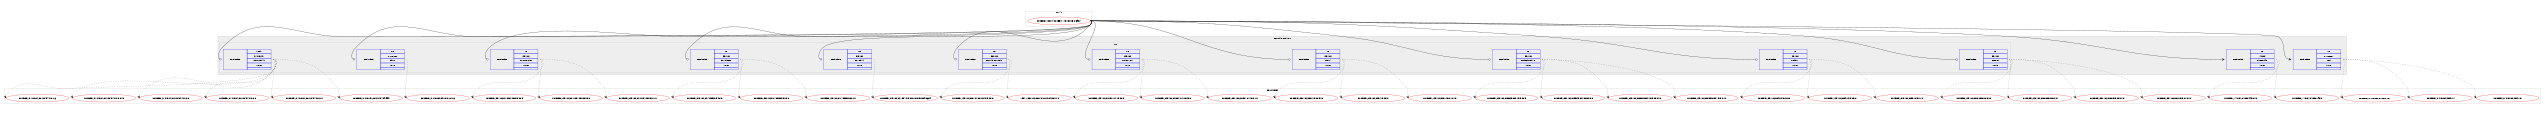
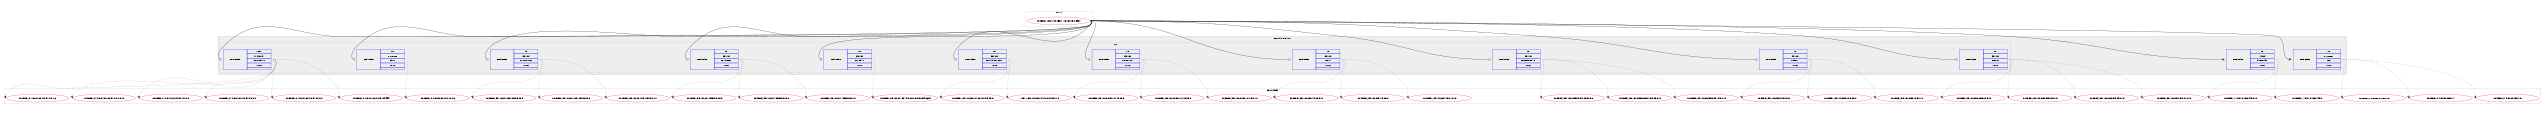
  digraph {
    compound=true
    concentrate=true
    fontname=Helvetica
    fontsize=10
    newrank=true
    rankdir=TB
    ranksep=1.5
    node [color=red fontname=Helvetica fontsize=10]
    edge [arrowhead=vee headport=w style=dotted tailport=e weight=100]
    n1 [label="portage://net-misc/teamviewer-15.1.3937" width=4]
    n2 [color=blue label=<<TABLE BORDER="0" CELLBORDER="1" CELLSPACING="0" CELLPADDING="4" WIDTH="220"><TR><TD ROWSPAN="6" CELLPADDING="30">pack_dep</TD></TR><TR><TD WIDTH="110">no</TD></TR><TR><TD>sys-apps</TD></TR><TR><TD>sed</TD></TR><TR><TD>none</TD></TR><TR><TD></TD></TR></TABLE>> shape=none]
    n3 [color=blue label=<<TABLE BORDER="0" CELLBORDER="1" CELLSPACING="0" CELLPADDING="4" WIDTH="220"><TR><TD ROWSPAN="6" CELLPADDING="30">pack_dep</TD></TR><TR><TD WIDTH="110">no</TD></TR><TR><TD>virtual</TD></TR><TR><TD>pkgconfig</TD></TR><TR><TD>none</TD></TR><TR><TD></TD></TR></TABLE>> shape=none]
    n4 [color=blue label=<<TABLE BORDER="0" CELLBORDER="1" CELLSPACING="0" CELLPADDING="4" WIDTH="220"><TR><TD ROWSPAN="6" CELLPADDING="30">pack_dep</TD></TR><TR><TD WIDTH="110">no</TD></TR><TR><TD>dev-qt</TD></TR><TR><TD>qtcore</TD></TR><TR><TD>none</TD></TR><TR><TD></TD></TR></TABLE>> shape=none]
    n5 [color=blue label=<<TABLE BORDER="0" CELLBORDER="1" CELLSPACING="0" CELLPADDING="4" WIDTH="220"><TR><TD ROWSPAN="6" CELLPADDING="30">pack_dep</TD></TR><TR><TD WIDTH="110">no</TD></TR><TR><TD>dev-qt</TD></TR><TR><TD>qtdbus</TD></TR><TR><TD>none</TD></TR><TR><TD></TD></TR></TABLE>> shape=none]
    n6 [color=blue label=<<TABLE BORDER="0" CELLBORDER="1" CELLSPACING="0" CELLPADDING="4" WIDTH="220"><TR><TD ROWSPAN="6" CELLPADDING="30">pack_dep</TD></TR><TR><TD WIDTH="110">no</TD></TR><TR><TD>dev-qt</TD></TR><TR><TD>qtdeclarative</TD></TR><TR><TD>none</TD></TR><TR><TD></TD></TR></TABLE>> shape=none]
    n7 [color=blue label=<<TABLE BORDER="0" CELLBORDER="1" CELLSPACING="0" CELLPADDING="4" WIDTH="220"><TR><TD ROWSPAN="6" CELLPADDING="30">pack_dep</TD></TR><TR><TD WIDTH="110">no</TD></TR><TR><TD>dev-qt</TD></TR><TR><TD>qtgui</TD></TR><TR><TD>none</TD></TR><TR><TD></TD></TR></TABLE>> shape=none]
    n8 [color=blue label=<<TABLE BORDER="0" CELLBORDER="1" CELLSPACING="0" CELLPADDING="4" WIDTH="220"><TR><TD ROWSPAN="6" CELLPADDING="30">pack_dep</TD></TR><TR><TD WIDTH="110">no</TD></TR><TR><TD>dev-qt</TD></TR><TR><TD>qtnetwork</TD></TR><TR><TD>none</TD></TR><TR><TD></TD></TR></TABLE>> shape=none]
    n9 [color=blue label=<<TABLE BORDER="0" CELLBORDER="1" CELLSPACING="0" CELLPADDING="4" WIDTH="220"><TR><TD ROWSPAN="6" CELLPADDING="30">pack_dep</TD></TR><TR><TD WIDTH="110">no</TD></TR><TR><TD>dev-qt</TD></TR><TR><TD>qtquickcontrols</TD></TR><TR><TD>none</TD></TR><TR><TD></TD></TR></TABLE>> shape=none]
    n10 [color=blue label=<<TABLE BORDER="0" CELLBORDER="1" CELLSPACING="0" CELLPADDING="4" WIDTH="220"><TR><TD ROWSPAN="6" CELLPADDING="30">pack_dep</TD></TR><TR><TD WIDTH="110">no</TD></TR><TR><TD>dev-qt</TD></TR><TR><TD>qtwebkit</TD></TR><TR><TD>none</TD></TR><TR><TD></TD></TR></TABLE>> shape=none]
    n11 [color=blue label=<<TABLE BORDER="0" CELLBORDER="1" CELLSPACING="0" CELLPADDING="4" WIDTH="220"><TR><TD ROWSPAN="6" CELLPADDING="30">pack_dep</TD></TR><TR><TD WIDTH="110">no</TD></TR><TR><TD>dev-qt</TD></TR><TR><TD>qtwidgets</TD></TR><TR><TD>none</TD></TR><TR><TD></TD></TR></TABLE>> shape=none]
    n12 [color=blue label=<<TABLE BORDER="0" CELLBORDER="1" CELLSPACING="0" CELLPADDING="4" WIDTH="220"><TR><TD ROWSPAN="6" CELLPADDING="30">pack_dep</TD></TR><TR><TD WIDTH="110">no</TD></TR><TR><TD>dev-qt</TD></TR><TR><TD>qtx11extras</TD></TR><TR><TD>none</TD></TR><TR><TD></TD></TR></TABLE>> shape=none]
    n13 [color=blue label=<<TABLE BORDER="0" CELLBORDER="1" CELLSPACING="0" CELLPADDING="4" WIDTH="220"><TR><TD ROWSPAN="6" CELLPADDING="30">pack_dep</TD></TR><TR><TD WIDTH="110">no</TD></TR><TR><TD>sys-apps</TD></TR><TR><TD>dbus</TD></TR><TR><TD>none</TD></TR><TR><TD></TD></TR></TABLE>> shape=none]
    n14 [color=blue label=<<TABLE BORDER="0" CELLBORDER="1" CELLSPACING="0" CELLPADDING="4" WIDTH="220"><TR><TD ROWSPAN="6" CELLPADDING="30">pack_dep</TD></TR><TR><TD WIDTH="110">weak</TD></TR><TR><TD>sys-auth</TD></TR><TR><TD>consolekit</TD></TR><TR><TD>none</TD></TR><TR><TD></TD></TR></TABLE>> shape=none]
    n15 [label="portage://sys-apps/sed-4.8" width=4]
    n16 [label="portage://sys-apps/sed-4.7" width=4]
    n17 [label="portage://sys-apps/extras-4.5" width=4]
    n18 [label="portage://virtual/pkgconfig-1" width=4]
    n19 [label="portage://virtual/pkgconfig-0-r1" width=4]
    n20 [label="portage://dev-qt/qtcore-5.14.1-r1" width=4]
    n21 [label="portage://dev-qt/qtcore-5.13.2-r2" width=4]
    n22 [label="portage://dev-qt/qtcore-5.13.2-r1" width=4]
    n23 [label="portage://dev-qt/qtcore-5.12.3-r2" width=4]
    n24 [label="portage://dev-qt/qtdbus-5.14.1" width=4]
    n25 [label="portage://dev-qt/qtdbus-5.13.2" width=4]
    n26 [label="portage://dev-qt/qtdbus-5.12.3" width=4]
    n27 [label="portage://dev-qt/qtdeclarative-5.14.1" width=4]
    n28 [label="portage://dev-qt/qtdeclarative-5.13.2-r1" width=4]
    n29 [label="portage://dev-qt/qtdeclarative-5.13.2" width=4]
-   n30 [label="portage://dev-qt/qtdeclarative-5.12.3" width=4]
    n31 [label="portage://dev-qt/qtgui-5.14.1-r2" width=4]
    n32 [label="portage://dev-qt/qtgui-5.13.2" width=4]
    n33 [label="portage://dev-qt/qtgui-5.12.3-r1" width=4]
    n34 [label="portage://dev-qt/qtnetwork-5.14.1" width=4]
    n35 [label="portage://dev-qt/qtnetwork-5.13.2" width=4]
    n36 [label="portage://dev-qt/qtnetwork-5.12.3" width=4]
    n37 [label="weak://dev-qt/qtquickcontrols-5.14.1" width=4]
    n38 [label="portage://dev-qt/qtquickcontrols-5.13.2" width=4]
    n39 [label="portage://dev-qt/qtwebkit-5.212.0_pre20190629" width=4]
    n40 [label="portage://dev-qt/qtwidgets-5.14.1" width=4]
    n41 [label="portage://dev-qt/qtwidgets-5.13.2" width=4]
    n42 [label="portage://dev-qt/qtwidgets-5.12.3" width=4]
    n43 [label="portage://dev-qt/qtx11extras-5.14.1" width=4]
    n44 [label="portage://dev-qt/qtx11extras-5.13.2" width=4]
    n45 [label="portage://dev-qt/qtx11extras-5.12.3" width=4]
    n46 [label="portage://sys-apps/dbus-1.42.16" width=4]
    n47 [label="portage://sys-auth/consolekit-9999" width=4]
    n48 [label="portage://sys-auth/consolekit-1.2.1" width=4]
    n49 [label="portage://sys-auth/consolekit-1.2.0" width=4]
    n50 [label="portage://sys-auth/consolekit-1.1.2" width=4]
    n51 [label="portage://sys-auth/consolekit-1.1.0-r1" width=4]
    n52 [label="portage://sys-auth/consolekit-0.4.6" width=4]
    subgraph cluster_1 {
      color=gray
      label=<<i>ebuild</i>>
      rank=same
      n1
    }
    subgraph cluster_2 {
      color=gray
      label=<<i>dependencies</i>>
      subgraph cluster_3 {
        color=gray
        fillcolor="#eeeeee"
        label=<<i>compile</i>>
        style=filled
        subgraph sub_4 {
          color=gray
          fillcolor="#eeeeee"
          label=<<i>compile</i>>
          style=filled
          n2
        }
        subgraph sub_5 {
          color=gray
          fillcolor="#eeeeee"
          label=<<i>compile</i>>
          style=filled
          n3
        }
      }
      subgraph cluster_6 {
        color=gray
        fillcolor="#eeeeee"
        label=<<i>compile and run</i>>
        style=filled
      }
      subgraph cluster_7 {
        color=gray
        fillcolor="#eeeeee"
        label=<<i>run</i>>
        style=filled
        subgraph sub_8 {
          color=gray
          fillcolor="#eeeeee"
          label=<<i>run</i>>
          style=filled
          n4
        }
        subgraph sub_9 {
          color=gray
          fillcolor="#eeeeee"
          label=<<i>run</i>>
          style=filled
          n5
        }
        subgraph sub_10 {
          color=gray
          fillcolor="#eeeeee"
          label=<<i>run</i>>
          style=filled
          n6
        }
        subgraph sub_11 {
          color=gray
          fillcolor="#eeeeee"
          label=<<i>run</i>>
          style=filled
          n7
        }
        subgraph sub_12 {
          color=gray
          fillcolor="#eeeeee"
          label=<<i>run</i>>
          style=filled
          n8
        }
        subgraph sub_13 {
          color=gray
          fillcolor="#eeeeee"
          label=<<i>run</i>>
          style=filled
          n9
        }
        subgraph sub_14 {
          color=gray
          fillcolor="#eeeeee"
          label=<<i>run</i>>
          style=filled
          n10
        }
        subgraph sub_15 {
          color=gray
          fillcolor="#eeeeee"
          label=<<i>run</i>>
          style=filled
          n11
        }
        subgraph sub_16 {
          color=gray
          fillcolor="#eeeeee"
          label=<<i>run</i>>
          style=filled
          n12
        }
        subgraph sub_17 {
          color=gray
          fillcolor="#eeeeee"
          label=<<i>run</i>>
          style=filled
          n13
        }
        subgraph sub_18 {
          color=gray
          fillcolor="#eeeeee"
          label=<<i>run</i>>
          style=filled
          n14
        }
      }
    }
    subgraph cluster_19 {
      color=gray
      label=<<i>candidates</i>>
      rank=same
      subgraph sub_20 {
        color=black
        label=<<i>candidates</i>>
        nodesep=1
        rank=same
        n15
        n16
        n17
      }
      subgraph sub_21 {
        color=black
        label=<<i>candidates</i>>
        nodesep=1
        rank=same
        n18
        n19
      }
      subgraph sub_22 {
        color=black
        label=<<i>candidates</i>>
        nodesep=1
        rank=same
        n20
        n21
        n22
        n23
      }
      subgraph sub_23 {
        color=black
        label=<<i>candidates</i>>
        nodesep=1
        rank=same
        n24
        n25
        n26
      }
      subgraph sub_24 {
        color=black
        label=<<i>candidates</i>>
        nodesep=1
        rank=same
        n27
        n28
        n29
-       n30
      }
      subgraph sub_25 {
        color=black
        label=<<i>candidates</i>>
        nodesep=1
        rank=same
        n31
        n32
        n33
      }
      subgraph sub_26 {
        color=black
        label=<<i>candidates</i>>
        nodesep=1
        rank=same
        n34
        n35
        n36
      }
      subgraph sub_27 {
        color=black
        label=<<i>candidates</i>>
        nodesep=1
        rank=same
        n37
        n38
      }
      subgraph sub_28 {
        color=black
        label=<<i>candidates</i>>
        nodesep=1
        rank=same
        n39
      }
      subgraph sub_29 {
        color=black
        label=<<i>candidates</i>>
        nodesep=1
        rank=same
        n40
        n41
        n42
      }
      subgraph sub_30 {
        color=black
        label=<<i>candidates</i>>
        nodesep=1
        rank=same
        n43
        n44
        n45
      }
      subgraph sub_31 {
        color=black
        label=<<i>candidates</i>>
        nodesep=1
        rank=same
        n46
      }
      subgraph sub_32 {
        color=black
        label=<<i>candidates</i>>
        nodesep=1
        rank=same
        n47
        n48
        n49
        n50
        n51
        n52
      }
    }
    n1 -> n2 [style=solid weight=20]
    n1 -> n3 [style=solid weight=20]
    n1 -> n4 [arrowhead=odot style=solid weight=20]
    n1 -> n5 [arrowhead=odot style=solid weight=20]
    n1 -> n6 [arrowhead=odot style=solid weight=20]
    n1 -> n7 [arrowhead=odot style=solid weight=20]
    n1 -> n8 [arrowhead=odot style=solid weight=20]
    n1 -> n9 [arrowhead=odot style=solid weight=20]
    n1 -> n10 [arrowhead=odot style=solid weight=20]
    n1 -> n11 [arrowhead=odot style=solid weight=20]
    n1 -> n12 [arrowhead=odot style=solid weight=20]
    n1 -> n13 [arrowhead=odot style=solid weight=20]
    n1 -> n14 [arrowhead=odot style=solid weight=20]
    n2 -> n15
    n2 -> n16
    n2 -> n17
    n3 -> n18
    n3 -> n19
    n4 -> n20
    n4 -> n21
    n4 -> n22
    n4 -> n23
    n5 -> n24
    n5 -> n25
    n5 -> n26
    n6 -> n27
    n6 -> n28
    n6 -> n29
-   n6 -> n30
    n7 -> n31
    n7 -> n32
    n7 -> n33
    n8 -> n34
    n8 -> n35
    n8 -> n36
    n9 -> n37
    n9 -> n38
    n10 -> n39
    n11 -> n40
    n11 -> n41
    n11 -> n42
    n12 -> n43
    n12 -> n44
    n12 -> n45
    n13 -> n46
    n14 -> n47
    n14 -> n48
    n14 -> n49
    n14 -> n50
    n14 -> n51
    n14 -> n52
  }
